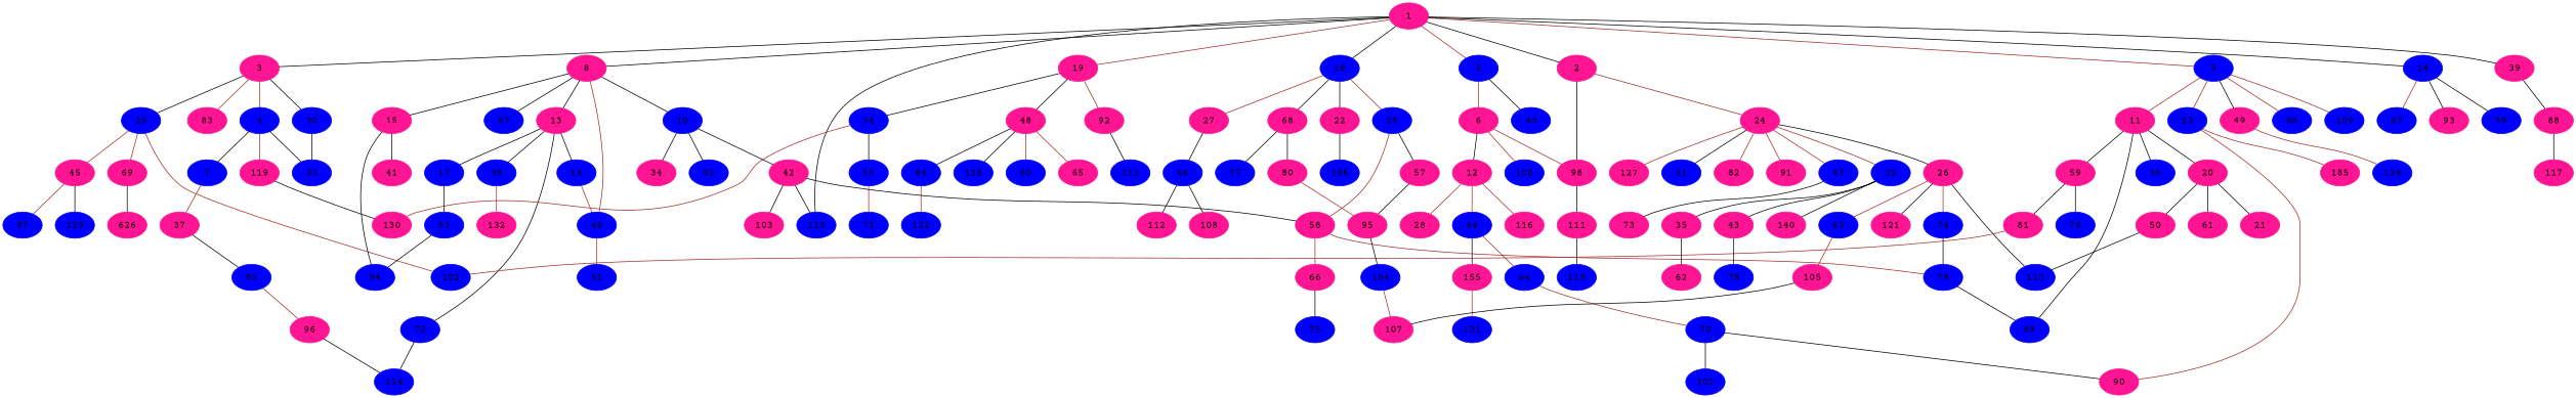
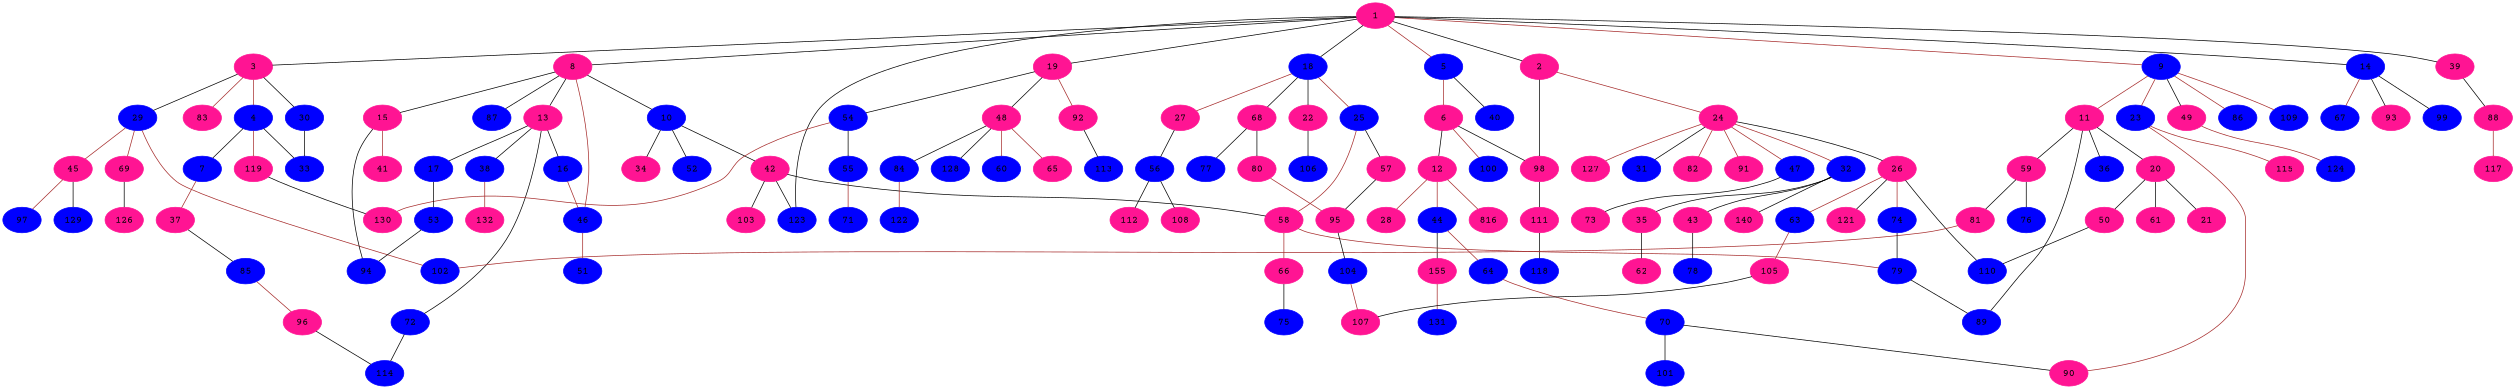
  graph {
    fontname="Courier Prime"
    node [color=deeppink fontname="Courier Prime" style=filled]
    edge [color=black fontname="Courier Prime"]
    1
    2
    3
    5 [color=blue]
    8
    9 [color=blue]
    14 [color=blue]
    18 [color=blue]
    19
    39
    123 [color=blue]
    24
    98
    4 [color=blue]
    29 [color=blue]
    30 [color=blue]
    83
    6
    40 [color=blue]
    10 [color=blue]
    13
    15
    46 [color=blue]
    87 [color=blue]
    11
    23 [color=blue]
    49
    86 [color=blue]
    109 [color=blue]
    67 [color=blue]
    93
    99 [color=blue]
    22
    25 [color=blue]
    27
    68
    48
    54 [color=blue]
    92
    88
    26
    31 [color=blue]
    32 [color=blue]
    47 [color=blue]
    82
    91
    127
    111
    7 [color=blue]
    33 [color=blue]
    119
    45
    69
    102 [color=blue]
    37
    130
    12
    100 [color=blue]
    28
    44 [color=blue]
-   116
+   116 [label=816]
    85 [color=blue]
    34
    42
    52 [color=blue]
    16 [color=blue]
    17 [color=blue]
    38 [color=blue]
    72 [color=blue]
    41
    94 [color=blue]
    51 [color=blue]
    20
    36 [color=blue]
    59
    89 [color=blue]
    90
-   115 [label=185]
+   115
    124 [color=blue]
    58
    103
    21
    50
    61
    76 [color=blue]
    81
    64 [color=blue]
    n88 [label=155]
    53 [color=blue]
    132
    114 [color=blue]
    106 [color=blue]
    57
    56 [color=blue]
    77 [color=blue]
    80
    60 [color=blue]
    65
    84 [color=blue]
    128 [color=blue]
    55 [color=blue]
    113 [color=blue]
    110 [color=blue]
    63 [color=blue]
    74 [color=blue]
    121
    35
    43
    n109 [label=140]
    73
    95
    66
    79 [color=blue]
    105
    108
    112
    97 [color=blue]
    129 [color=blue]
-   126 [label=626]
+   126
    62
    78 [color=blue]
    96
    117
    70 [color=blue]
    131 [color=blue]
    122 [color=blue]
    71 [color=blue]
    104 [color=blue]
    75 [color=blue]
    107
    101 [color=blue]
    118 [color=blue]
    1 -- 2
    1 -- 3
    1 -- 5 [color=brown]
    1 -- 8
    1 -- 9 [color=brown]
    1 -- 14
    1 -- 18
-   1 -- 19 [color=brown]
+   1 -- 19
    1 -- 39
    1 -- 123
    2 -- 24 [color=brown]
    2 -- 98
    3 -- 4 [color=brown]
    3 -- 29
    3 -- 30
    3 -- 83 [color=brown]
    5 -- 6 [color=brown]
    5 -- 40
    8 -- 10
    8 -- 13
    8 -- 15
    8 -- 46 [color=brown]
    8 -- 87
    9 -- 11 [color=brown]
    9 -- 23 [color=brown]
    9 -- 49
    9 -- 86 [color=brown]
    9 -- 109 [color=brown]
    14 -- 67 [color=brown]
    14 -- 93
    14 -- 99
    18 -- 22
    18 -- 25 [color=brown]
    18 -- 27 [color=brown]
    18 -- 68
    19 -- 48
    19 -- 54
    19 -- 92 [color=brown]
    39 -- 88
    24 -- 26
    24 -- 31
    24 -- 32 [color=brown]
    24 -- 47 [color=brown]
    24 -- 82 [color=brown]
    24 -- 91 [color=brown]
    24 -- 127 [color=brown]
    98 -- 111
    4 -- 7
    4 -- 33
    4 -- 119 [color=brown]
    29 -- 45 [color=brown]
    29 -- 69 [color=brown]
    29 -- 102 [color=brown]
    30 -- 33
-   6 -- 98 [color=brown]
+   6 -- 98
    6 -- 12
    6 -- 100 [color=brown]
    10 -- 34
    10 -- 42
    10 -- 52
    13 -- 16
    13 -- 17
    13 -- 38
    13 -- 72
-   15 -- 41
+   15 -- 41 [color=brown]
    15 -- 94
    46 -- 51 [color=brown]
    11 -- 20
    11 -- 36
    11 -- 59
    11 -- 89
    23 -- 90 [color=brown]
    23 -- 115 [color=brown]
    49 -- 124 [color=brown]
    22 -- 106
    25 -- 58 [color=brown]
    25 -- 57
    27 -- 56
    68 -- 77
    68 -- 80
    48 -- 60 [color=brown]
    48 -- 65 [color=brown]
    48 -- 84
    48 -- 128
    54 -- 130 [color=brown]
    54 -- 55
    92 -- 113
-   88 -- 117
+   88 -- 117 [color=brown]
    26 -- 110
    26 -- 63 [color=brown]
    26 -- 74 [color=brown]
    26 -- 121
    32 -- 35
    32 -- 43
    32 -- n109
    47 -- 73
    111 -- 118
    7 -- 37 [color=brown]
    119 -- 130
    45 -- 97 [color=brown]
    45 -- 129
    69 -- 126
    37 -- 85
    12 -- 28 [color=brown]
    12 -- 44 [color=brown]
    12 -- 116 [color=brown]
    44 -- 64 [color=brown]
    44 -- n88
    85 -- 96 [color=brown]
    42 -- 123
    42 -- 58
    42 -- 103
    16 -- 46 [color=brown]
    17 -- 53
    38 -- 132 [color=brown]
    72 -- 114
    20 -- 21
    20 -- 50
    20 -- 61
    59 -- 76
    59 -- 81
    58 -- 66 [color=brown]
    58 -- 79 [color=brown]
    50 -- 110
    81 -- 102 [color=brown]
    64 -- 70 [color=brown]
    n88 -- 131 [color=brown]
    53 -- 94
    57 -- 95
    56 -- 108
    56 -- 112
    80 -- 95 [color=brown]
    84 -- 122 [color=brown]
    55 -- 71 [color=brown]
    63 -- 105 [color=brown]
    74 -- 79
    35 -- 62
    43 -- 78
    95 -- 104
    66 -- 75
    79 -- 89
    105 -- 107
    96 -- 114
    70 -- 90
    70 -- 101
    104 -- 107 [color=brown]
  }
